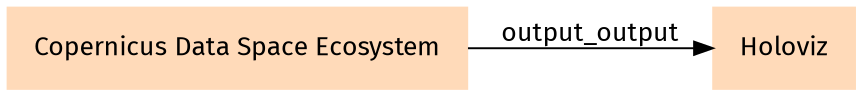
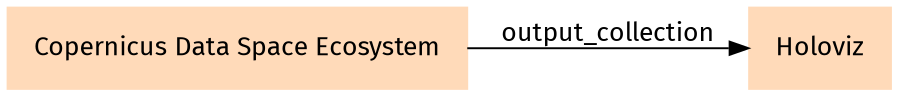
  digraph {
    rankdir=LR
    fontname="Fira Sans"
    node [color=peachpuff fontname="Fira Sans" margin="0.2,0.2" shape=box style=filled]
    n1 [label="Copernicus Data Space Ecosystem"]
    n2 [label=Holoviz]
-   n1 -> n2 [fontname="Fira Sans" label=output_output]
+   n1 -> n2 [fontname="Fira Sans" label=output_collection]
  }
